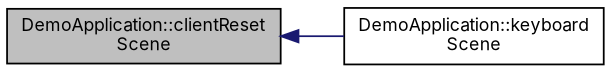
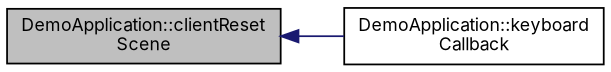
  digraph {
    rankdir=LR
    fontname=Inter
    node [color=black fontname=Inter fontsize=10 shape=record style=filled]
    n1 [fillcolor=grey75 fontcolor=black height=0.2 label="DemoApplication::clientReset\lScene" width=0.4]
-   n2 [fillcolor=white height=0.2 label="DemoApplication::keyboard\lScene" width=0.4]
+   n2 [fillcolor=white height=0.2 label="DemoApplication::keyboard\lCallback" width=0.4]
    n1 -> n2 [color=midnightblue dir=back fontname=Inter fontsize=10 labelfontname=Helvetica labelfontsize=10 style=solid]
  }
